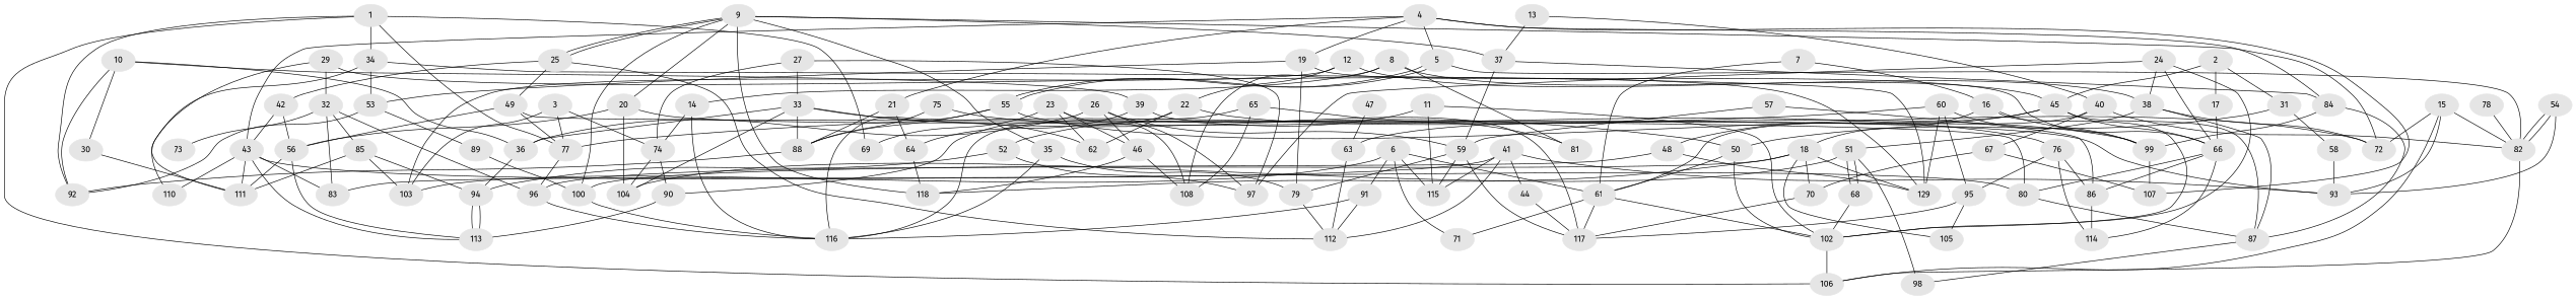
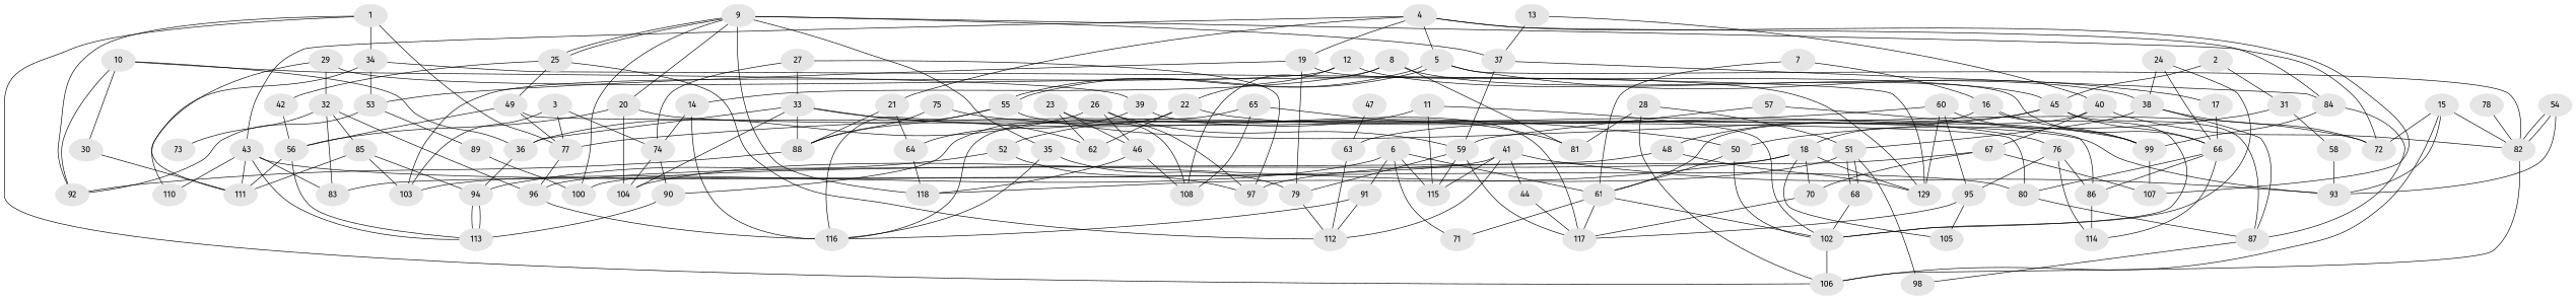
  graph {
    fontname="Fira Sans"
    node [color=gray90 fontname="Fira Sans" style=filled]
    edge [fontname="Fira Sans"]
    1
    34
-   69
    77
    92
    106
    n7 [label=129]
    53
    110
    96
    2
    17
    31
    45
    66
    50
    58
    87
    48
    63
    3
    74
    103
    104
    90
    4
    5
    19
    21
    43
    84
    107
    55
    82
    79
    64
    88
    111
    83
    80
    113
    99
    72
    116
    78
    6
    61
    71
    91
    115
    117
    102
    112
    7
    16
    18
    8
    14
    81
    108
    9
    20
    25
    35
    37
    100
    118
    93
    56
    42
    49
    59
    10
    30
    36
    39
    94
    11
    52
    97
    12
    22
    38
    62
    51
    13
    40
    67
    15
    70
    105
    114
    86
    89
    23
    46
    24
    26
    27
    33
+   28
    68
    98
    29
    32
    73
    85
    41
    44
    47
    54
    57
    60
    95
    65
    75
    76
    1 -- 34
-   1 -- 69
    1 -- 77
    1 -- 92
    1 -- 106
    34 -- n7
    34 -- 53
    34 -- 110
    77 -- 96
    53 -- 92
    53 -- 89
    96 -- 116
-   2 -- 17
+   5 -- 17
    2 -- 31
    2 -- 45
    17 -- 66
    31 -- 50
    31 -- 58
    45 -- 66
    45 -- 87
    45 -- 48
    45 -- 63
    66 -- 80
    66 -- 114
    66 -- 86
    50 -- 61
    50 -- 102
    58 -- 93
    87 -- 98
    48 -- n7
    48 -- 100
    63 -- 112
    3 -- 77
    3 -- 74
    3 -- 103
    74 -- 104
    74 -- 90
    90 -- 113
    4 -- 5
    4 -- 19
    4 -- 21
    4 -- 43
    4 -- 84
    4 -- 107
    5 -- 55
    5 -- 55
    5 -- 82
    19 -- 53
    19 -- 66
    19 -- 79
    21 -- 64
    21 -- 88
    43 -- 110
    43 -- 111
    43 -- 83
    43 -- 80
    43 -- 113
    84 -- 87
    84 -- 99
    55 -- 88
    55 -- 72
    55 -- 116
    82 -- 106
    79 -- 112
    64 -- 118
    88 -- 92
    80 -- 87
    99 -- 107
    78 -- 82
    6 -- 103
    6 -- 61
    6 -- 71
    6 -- 91
    6 -- 115
    61 -- 71
    61 -- 117
    61 -- 102
    91 -- 116
    91 -- 112
    102 -- 106
    7 -- 61
    7 -- 16
    16 -- 99
    16 -- 102
    16 -- 18
    18 -- n7
    18 -- 96
    18 -- 118
    18 -- 70
    18 -- 105
    8 -- 45
    8 -- 14
    8 -- 81
    8 -- 108
    14 -- 74
    14 -- 116
    9 -- 72
    9 -- 20
    9 -- 25
    9 -- 25
    9 -- 35
    9 -- 37
    9 -- 100
    9 -- 118
    20 -- 104
    20 -- 93
    20 -- 56
    25 -- 112
    25 -- 42
    25 -- 49
    35 -- 79
    35 -- 116
    37 -- 84
    37 -- 59
-   100 -- 116
    56 -- 111
    56 -- 113
-   42 -- 43
    42 -- 56
    49 -- 77
    49 -- 80
    49 -- 56
    59 -- 79
    59 -- 115
    59 -- 117
    10 -- 92
    10 -- 30
    10 -- 36
    10 -- 39
    30 -- 111
    36 -- 94
    39 -- 64
    39 -- 117
    94 -- 113
    94 -- 113
    11 -- 115
    11 -- 102
    11 -- 52
    52 -- 94
    52 -- 97
    12 -- 103
    12 -- 22
    12 -- 38
    22 -- 90
    22 -- 99
    22 -- 62
    38 -- 87
    38 -- 72
    38 -- 51
    51 -- 104
    51 -- 68
    51 -- 68
    51 -- 98
    13 -- 37
    13 -- 40
    40 -- 82
    40 -- 61
    40 -- 67
    67 -- 107
    67 -- 70
    15 -- 106
    15 -- 82
    15 -- 72
    15 -- 93
    70 -- 117
    86 -- 114
    89 -- 100
-   23 -- 69
    23 -- 108
    23 -- 62
    23 -- 46
    46 -- 108
    46 -- 118
    24 -- 66
    24 -- 102
-   24 -- 97
+   67 -- 97
    24 -- 38
    26 -- 59
    26 -- 36
    26 -- 97
    26 -- 46
    27 -- 74
    27 -- 97
    27 -- 33
    33 -- 50
    33 -- 104
    33 -- 88
    33 -- 36
    33 -- 62
+   28 -- 106
+   28 -- 81
+   28 -- 51
    68 -- 102
    29 -- n7
    29 -- 111
    29 -- 32
    32 -- 96
    32 -- 83
    32 -- 73
    32 -- 85
    85 -- 103
    85 -- 111
    85 -- 94
    41 -- 83
    41 -- 115
    41 -- 112
    41 -- 93
    41 -- 44
    44 -- 117
    47 -- 63
    54 -- 82
    54 -- 82
    54 -- 93
    57 -- 59
    57 -- 86
    60 -- 77
    60 -- n7
    60 -- 99
    60 -- 95
    95 -- 117
    95 -- 105
    65 -- 116
    65 -- 81
    65 -- 108
    75 -- 88
    75 -- 76
    76 -- 114
    76 -- 86
    76 -- 95
  }
